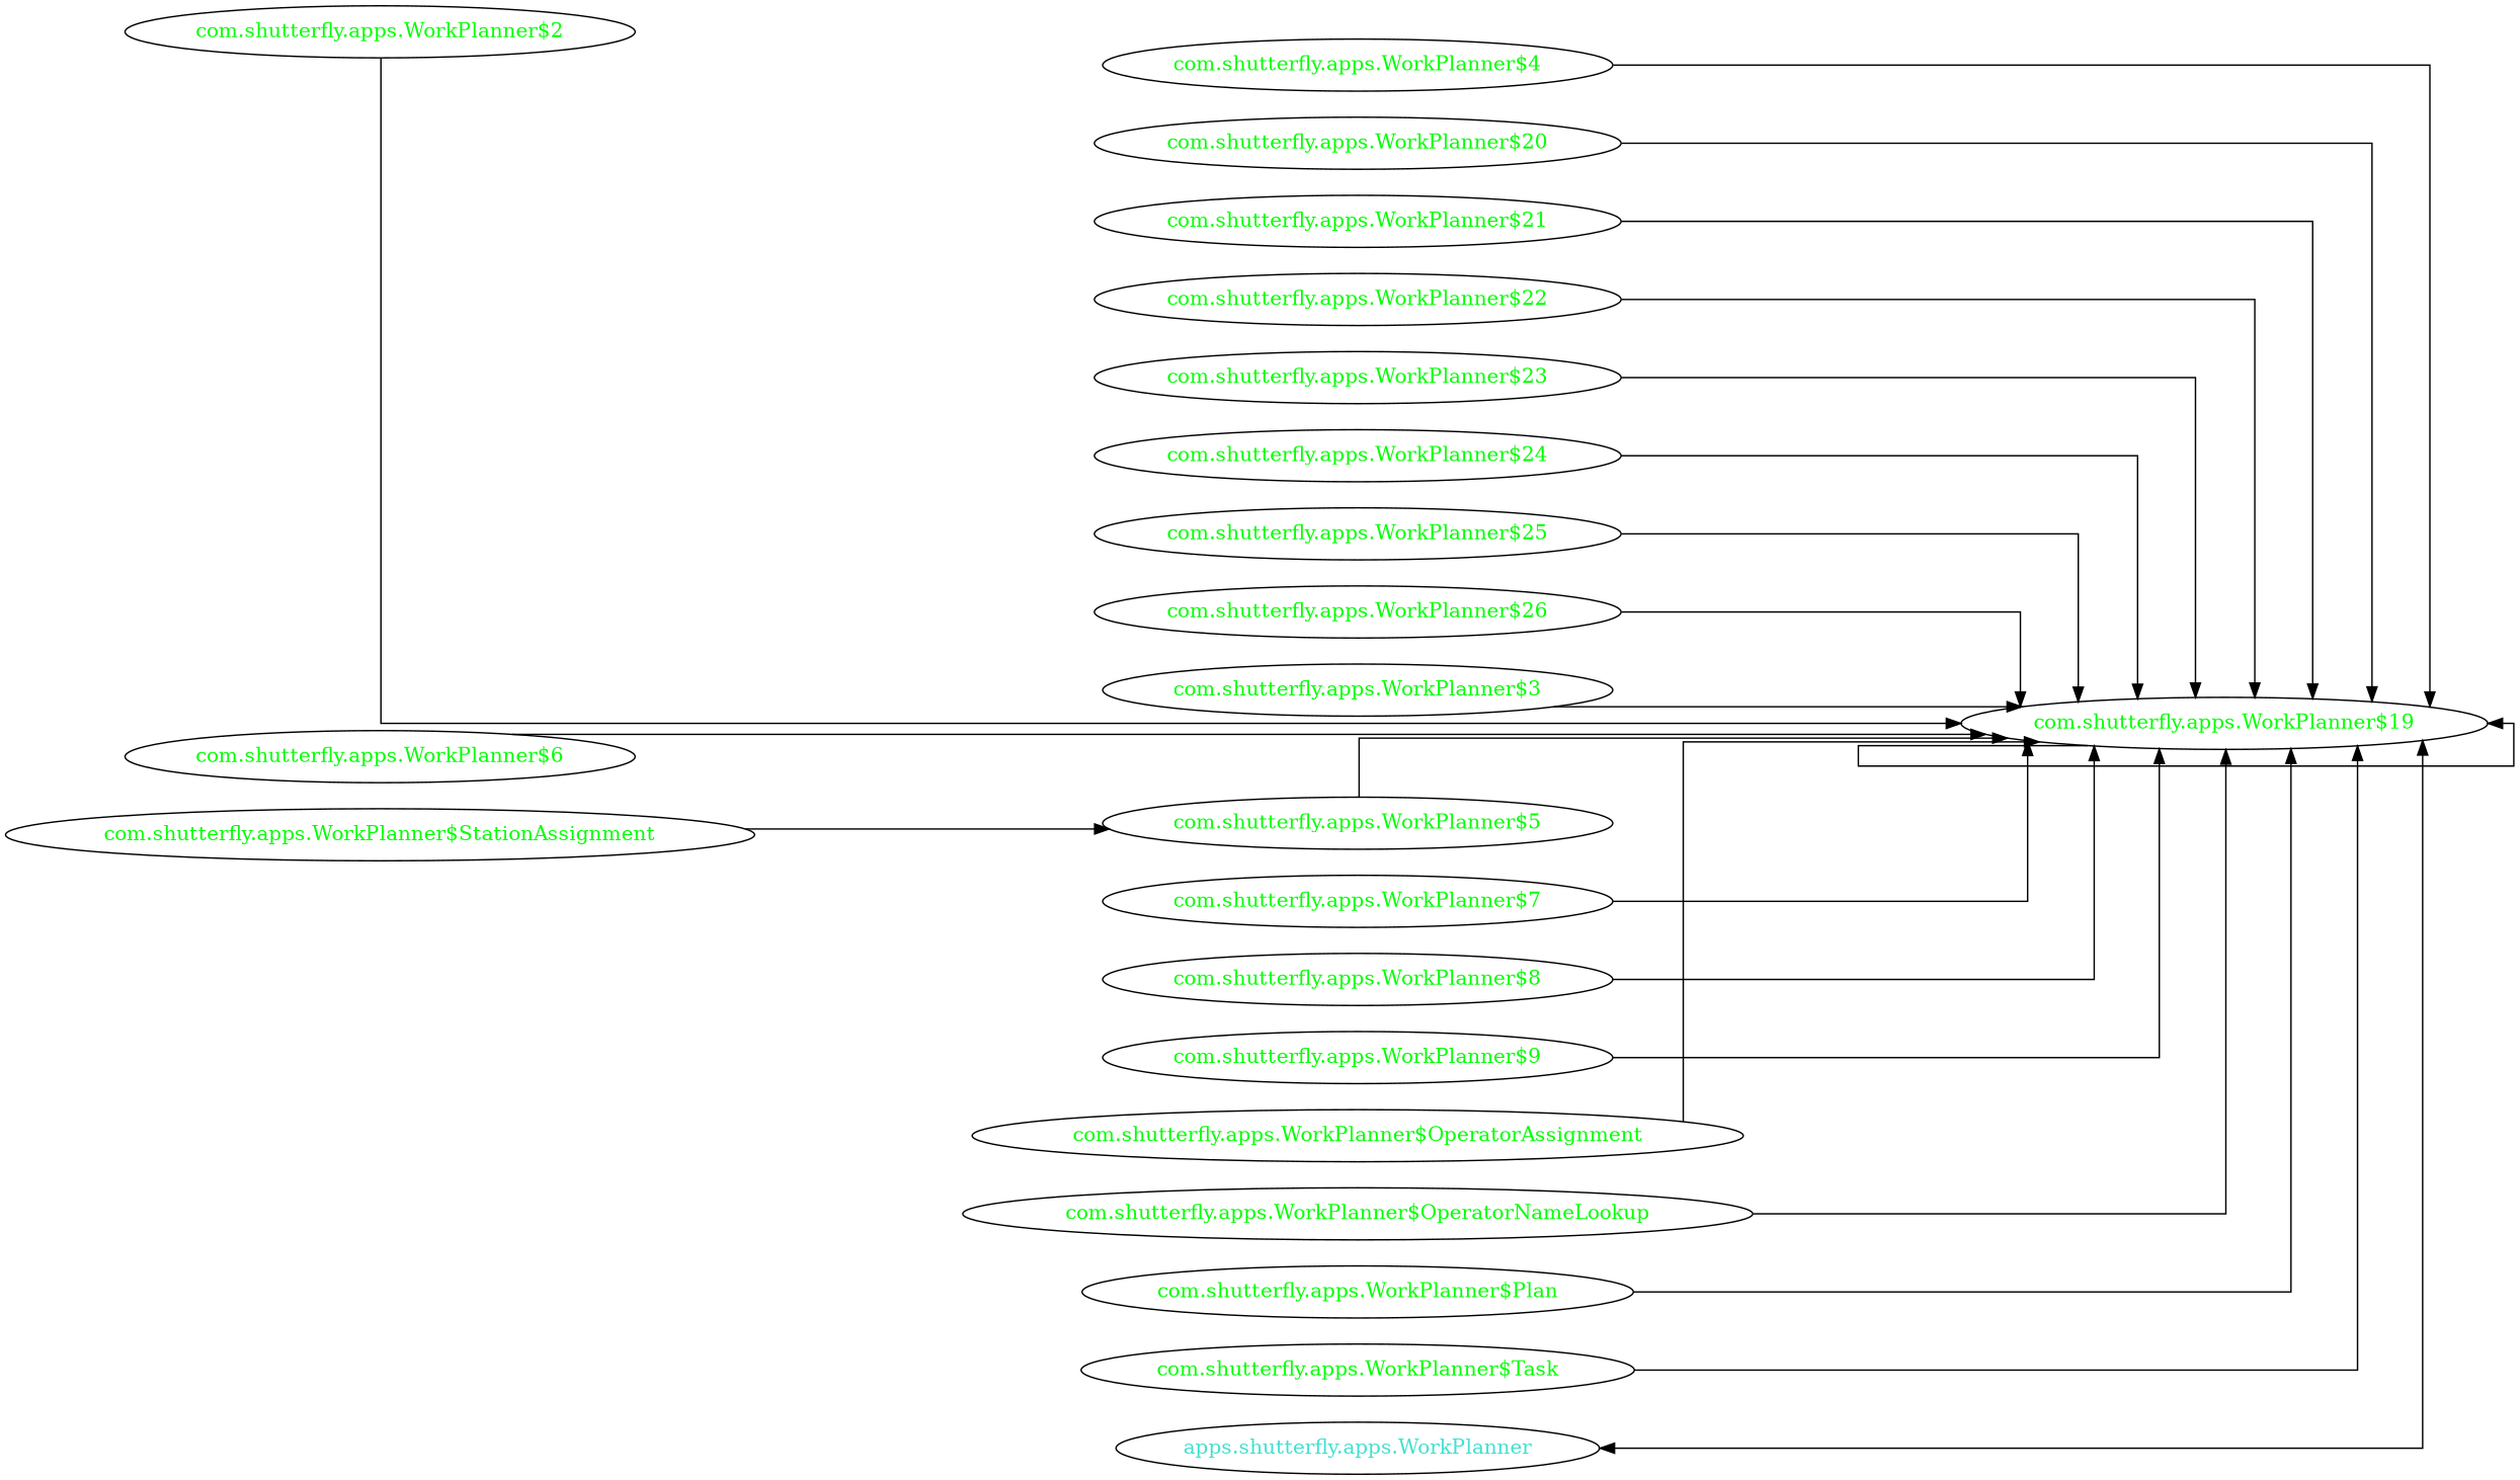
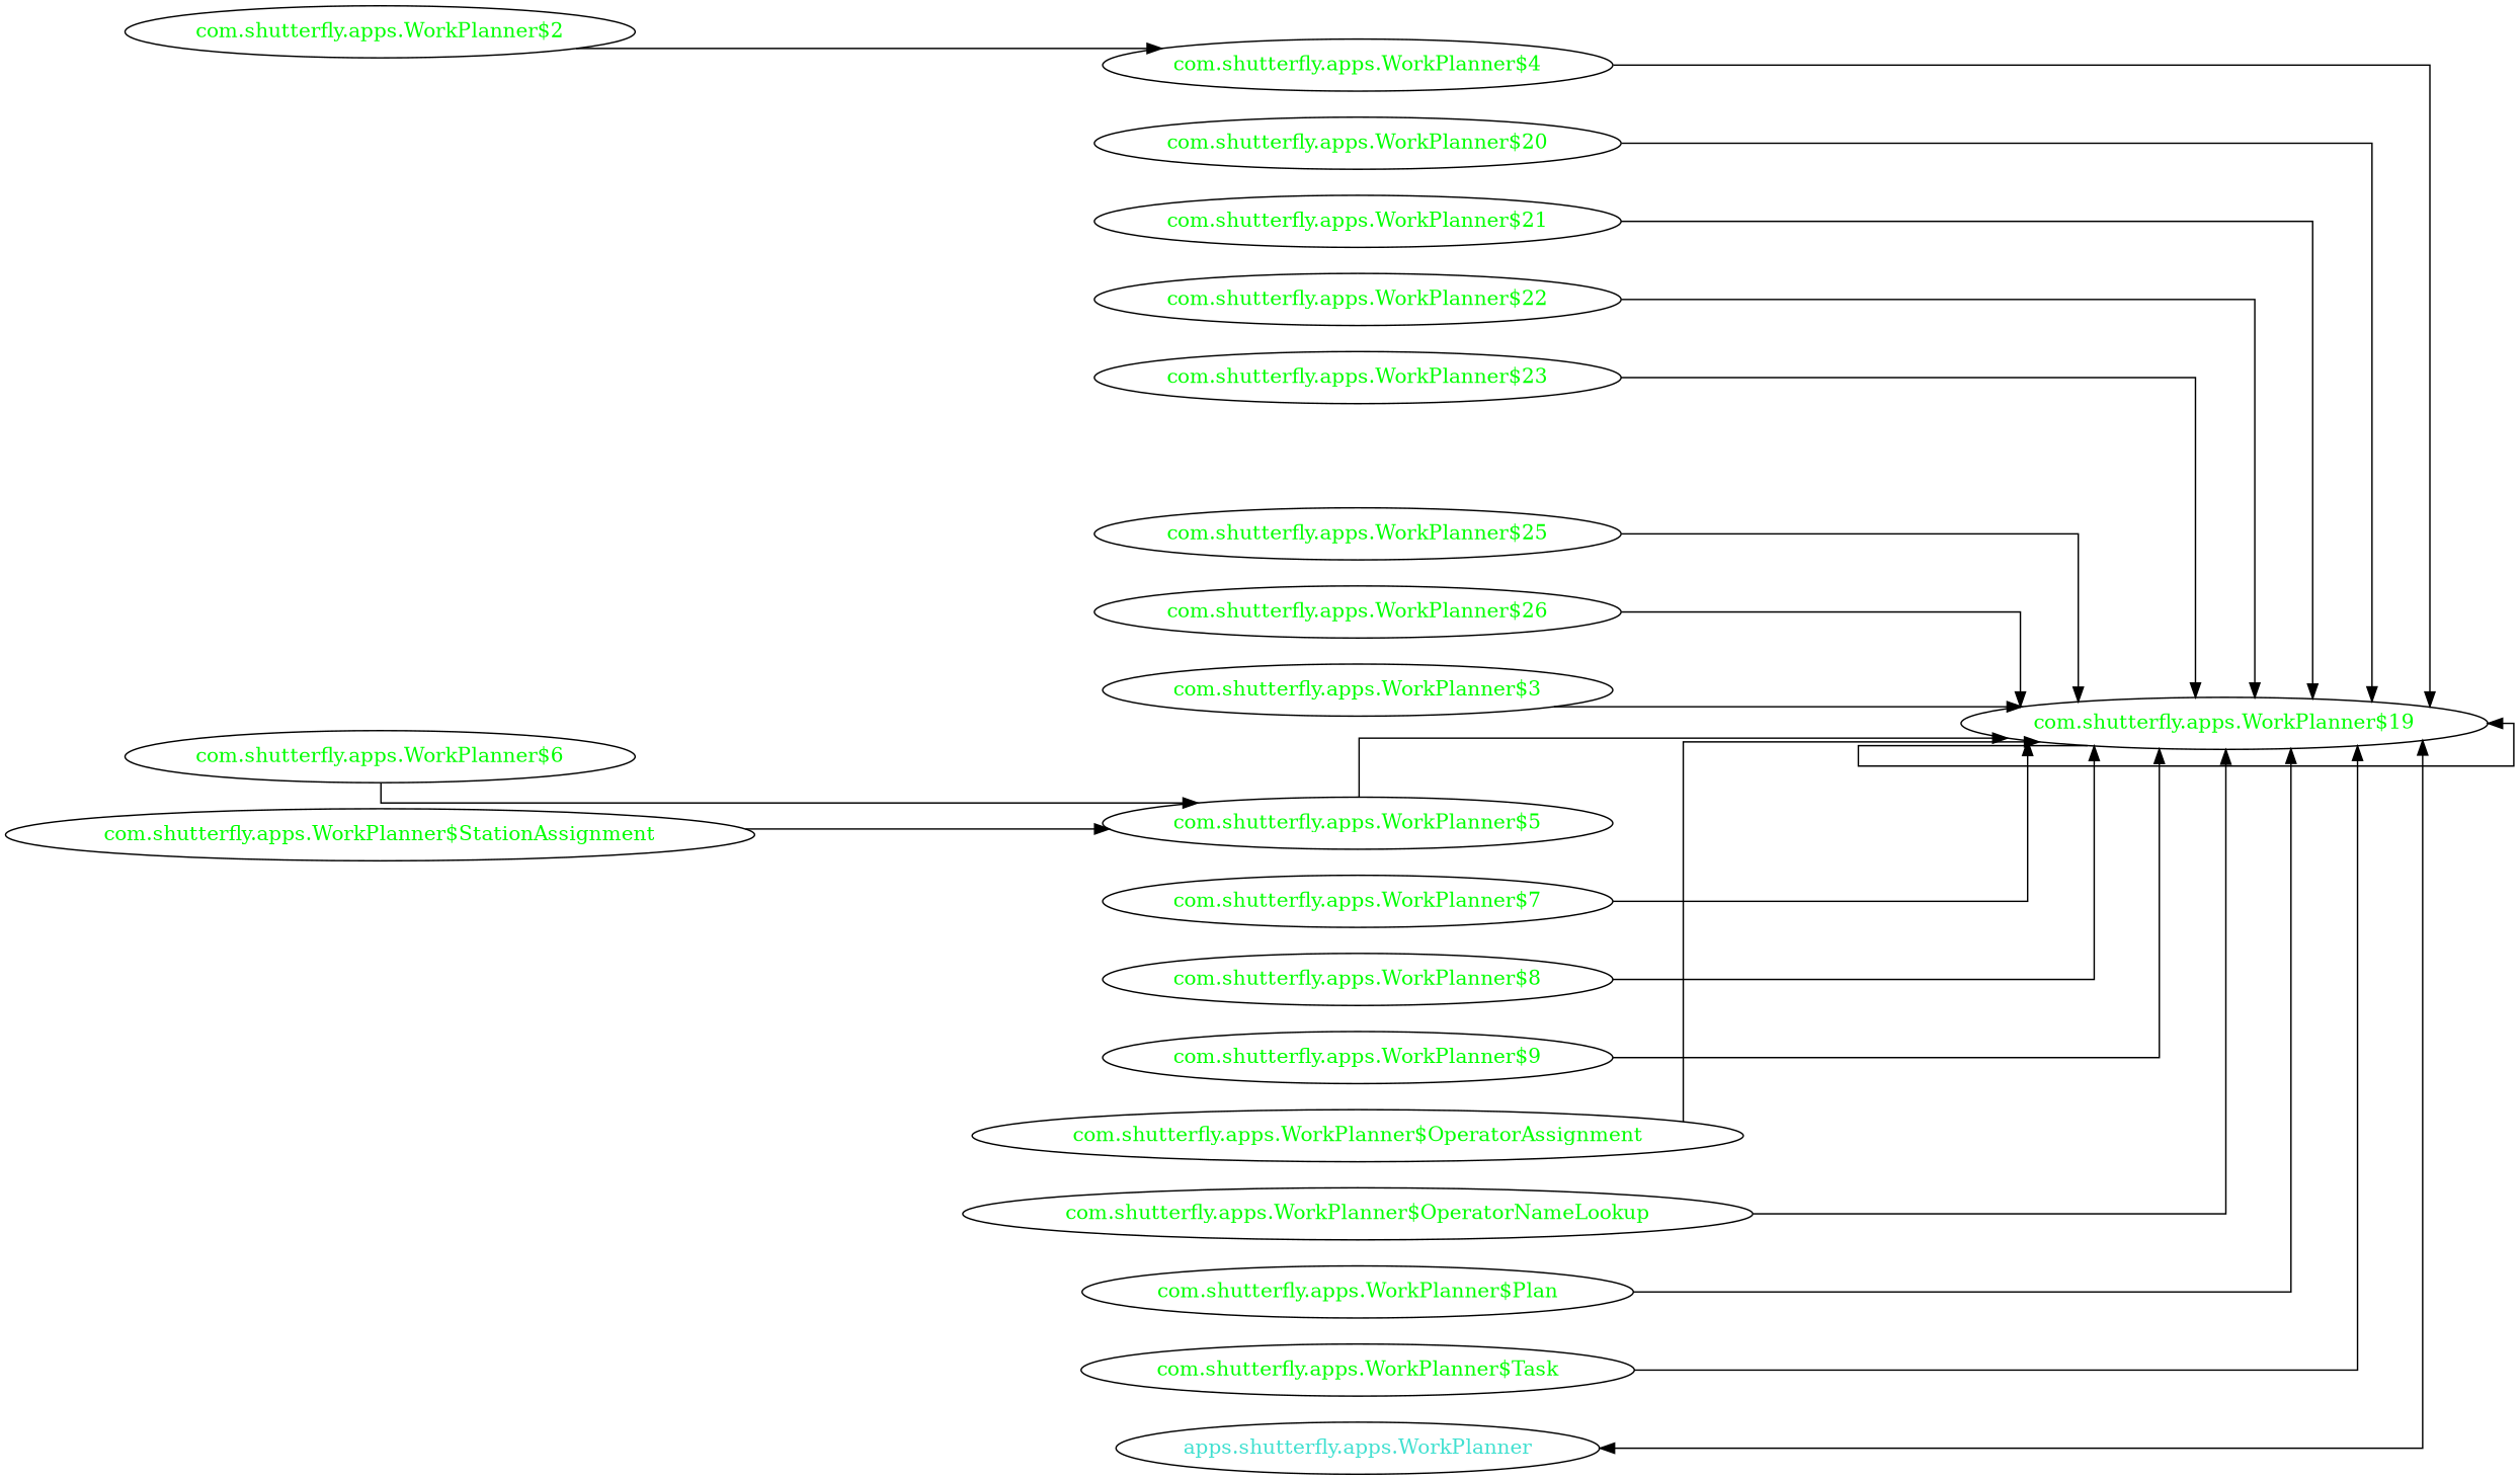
  digraph {
    concentrate=true
    rankdir=LR
    ranksep=2.0
    splines=ortho
    node [fontcolor=green]
    "com.shutterfly.apps.WorkPlanner$19"
    "com.shutterfly.apps.WorkPlanner$2"
    "com.shutterfly.apps.WorkPlanner$20"
    "com.shutterfly.apps.WorkPlanner$21"
    "com.shutterfly.apps.WorkPlanner$22"
    "com.shutterfly.apps.WorkPlanner$23"
-   "com.shutterfly.apps.WorkPlanner$24"
    "com.shutterfly.apps.WorkPlanner$25"
    "com.shutterfly.apps.WorkPlanner$26"
    "com.shutterfly.apps.WorkPlanner$3"
    "com.shutterfly.apps.WorkPlanner$4"
    "com.shutterfly.apps.WorkPlanner$5"
    "com.shutterfly.apps.WorkPlanner$6"
    "com.shutterfly.apps.WorkPlanner$7"
    "com.shutterfly.apps.WorkPlanner$8"
    "com.shutterfly.apps.WorkPlanner$9"
    "com.shutterfly.apps.WorkPlanner$OperatorAssignment"
    "com.shutterfly.apps.WorkPlanner$OperatorNameLookup"
    "com.shutterfly.apps.WorkPlanner$Plan"
    "com.shutterfly.apps.WorkPlanner$StationAssignment"
    "com.shutterfly.apps.WorkPlanner$Task"
    n22 [fontcolor=turquoise label="apps.shutterfly.apps.WorkPlanner"]
    "com.shutterfly.apps.WorkPlanner$19" -> "com.shutterfly.apps.WorkPlanner$19"
-   "com.shutterfly.apps.WorkPlanner$2" -> "com.shutterfly.apps.WorkPlanner$19"
+   "com.shutterfly.apps.WorkPlanner$2" -> "com.shutterfly.apps.WorkPlanner$4"
    "com.shutterfly.apps.WorkPlanner$20" -> "com.shutterfly.apps.WorkPlanner$19"
    "com.shutterfly.apps.WorkPlanner$21" -> "com.shutterfly.apps.WorkPlanner$19"
    "com.shutterfly.apps.WorkPlanner$22" -> "com.shutterfly.apps.WorkPlanner$19"
    "com.shutterfly.apps.WorkPlanner$23" -> "com.shutterfly.apps.WorkPlanner$19"
-   "com.shutterfly.apps.WorkPlanner$24" -> "com.shutterfly.apps.WorkPlanner$19"
    "com.shutterfly.apps.WorkPlanner$25" -> "com.shutterfly.apps.WorkPlanner$19"
    "com.shutterfly.apps.WorkPlanner$26" -> "com.shutterfly.apps.WorkPlanner$19"
    "com.shutterfly.apps.WorkPlanner$3" -> "com.shutterfly.apps.WorkPlanner$19"
    "com.shutterfly.apps.WorkPlanner$4" -> "com.shutterfly.apps.WorkPlanner$19"
    "com.shutterfly.apps.WorkPlanner$5" -> "com.shutterfly.apps.WorkPlanner$19"
-   "com.shutterfly.apps.WorkPlanner$6" -> "com.shutterfly.apps.WorkPlanner$19"
+   "com.shutterfly.apps.WorkPlanner$6" -> "com.shutterfly.apps.WorkPlanner$5"
    "com.shutterfly.apps.WorkPlanner$7" -> "com.shutterfly.apps.WorkPlanner$19"
    "com.shutterfly.apps.WorkPlanner$8" -> "com.shutterfly.apps.WorkPlanner$19"
    "com.shutterfly.apps.WorkPlanner$9" -> "com.shutterfly.apps.WorkPlanner$19"
    "com.shutterfly.apps.WorkPlanner$OperatorAssignment" -> "com.shutterfly.apps.WorkPlanner$19"
    "com.shutterfly.apps.WorkPlanner$OperatorNameLookup" -> "com.shutterfly.apps.WorkPlanner$19"
    "com.shutterfly.apps.WorkPlanner$Plan" -> "com.shutterfly.apps.WorkPlanner$19"
    "com.shutterfly.apps.WorkPlanner$StationAssignment" -> "com.shutterfly.apps.WorkPlanner$5"
    "com.shutterfly.apps.WorkPlanner$Task" -> "com.shutterfly.apps.WorkPlanner$19"
    n22 -> "com.shutterfly.apps.WorkPlanner$19" [dir=both]
  }
